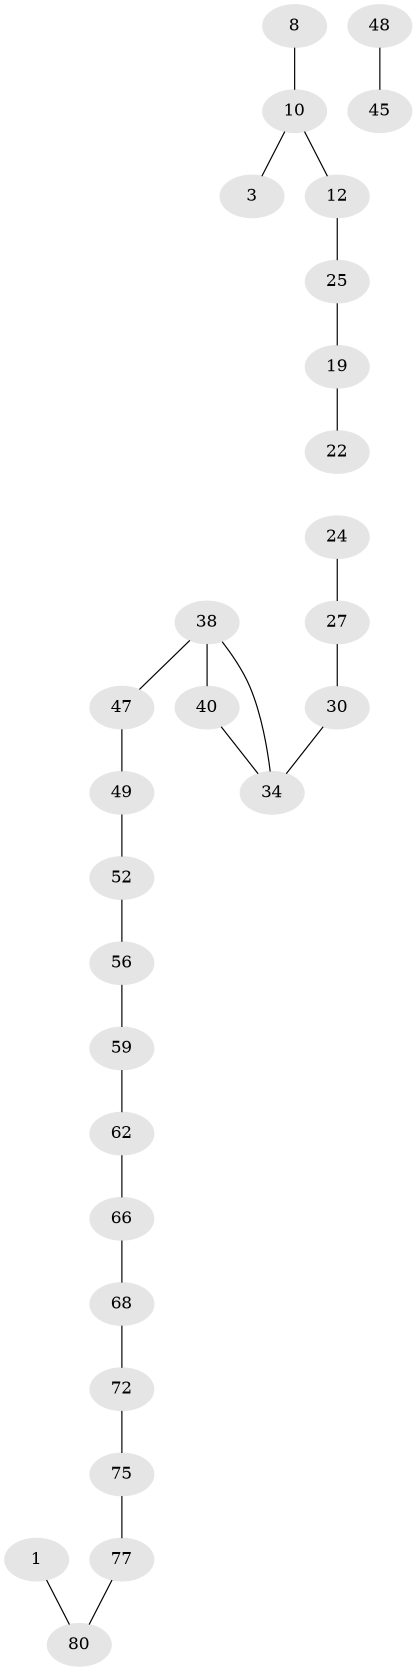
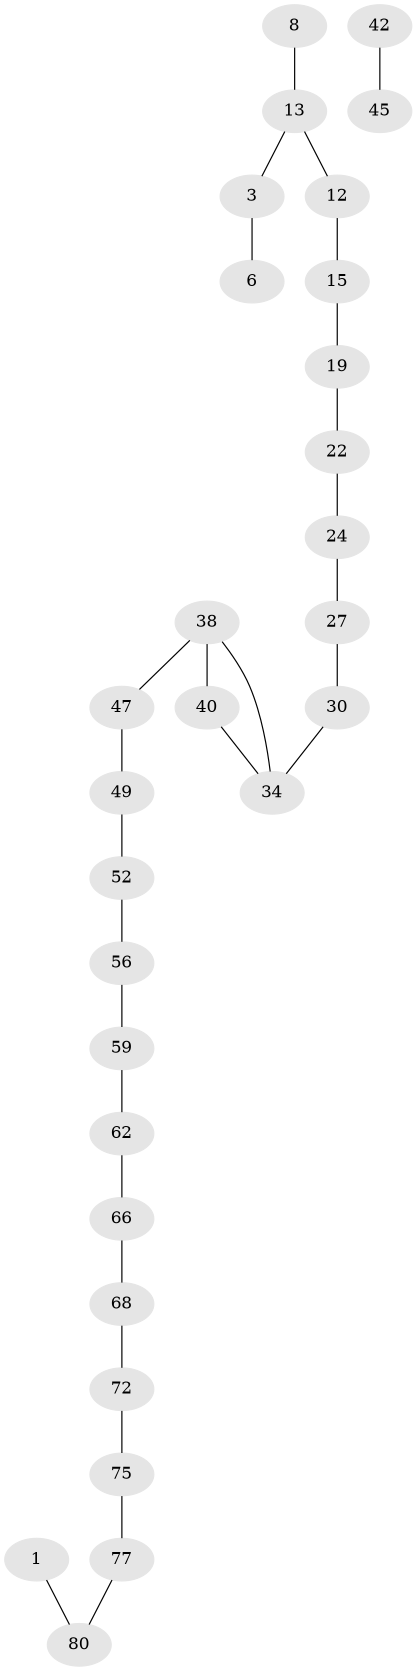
  graph {
    node [color=gray90 style=filled]
    1 [super="+2"]
    80 [super="+81"]
    3 [super="+4"]
+   6 [super="+7"]
    8 [super="+9"]
-   10 [super="+11"]
+   10 [super="+11" label=13]
    12 [super="+13"]
-   15 [super="+16" label=25]
+   15 [super="+16"]
    19 [super="+20"]
    22 [super="+23"]
    24 [super="+25"]
    27 [super="+28"]
    30 [super="+31"]
    34 [super="+35"]
    38 [super="+39"]
    40 [super="+41"]
    47 [super="+48"]
-   42 [super="+43" label=48]
+   42 [super="+43"]
    45 [super="+46"]
    49 [super="+50"]
    52 [super="+53"]
    56 [super="+57"]
    59 [super="+60"]
    62 [super="+63"]
    66 [super="+67"]
    68 [super="+69"]
    72 [super="+73"]
    75 [super="+76"]
    77 [super="+78"]
    1 -- 80
+   3 -- 6
    8 -- 10
    10 -- 3
    10 -- 12
    12 -- 15
    15 -- 19
    19 -- 22
+   22 -- 24
    24 -- 27
    27 -- 30
    30 -- 34
    34 -- 38
    38 -- 40
    38 -- 47
    40 -- 34
    47 -- 49
    42 -- 45
    49 -- 52
    52 -- 56
    56 -- 59
    59 -- 62
    62 -- 66
    66 -- 68
    68 -- 72
    72 -- 75
    75 -- 77
    77 -- 80
  }
